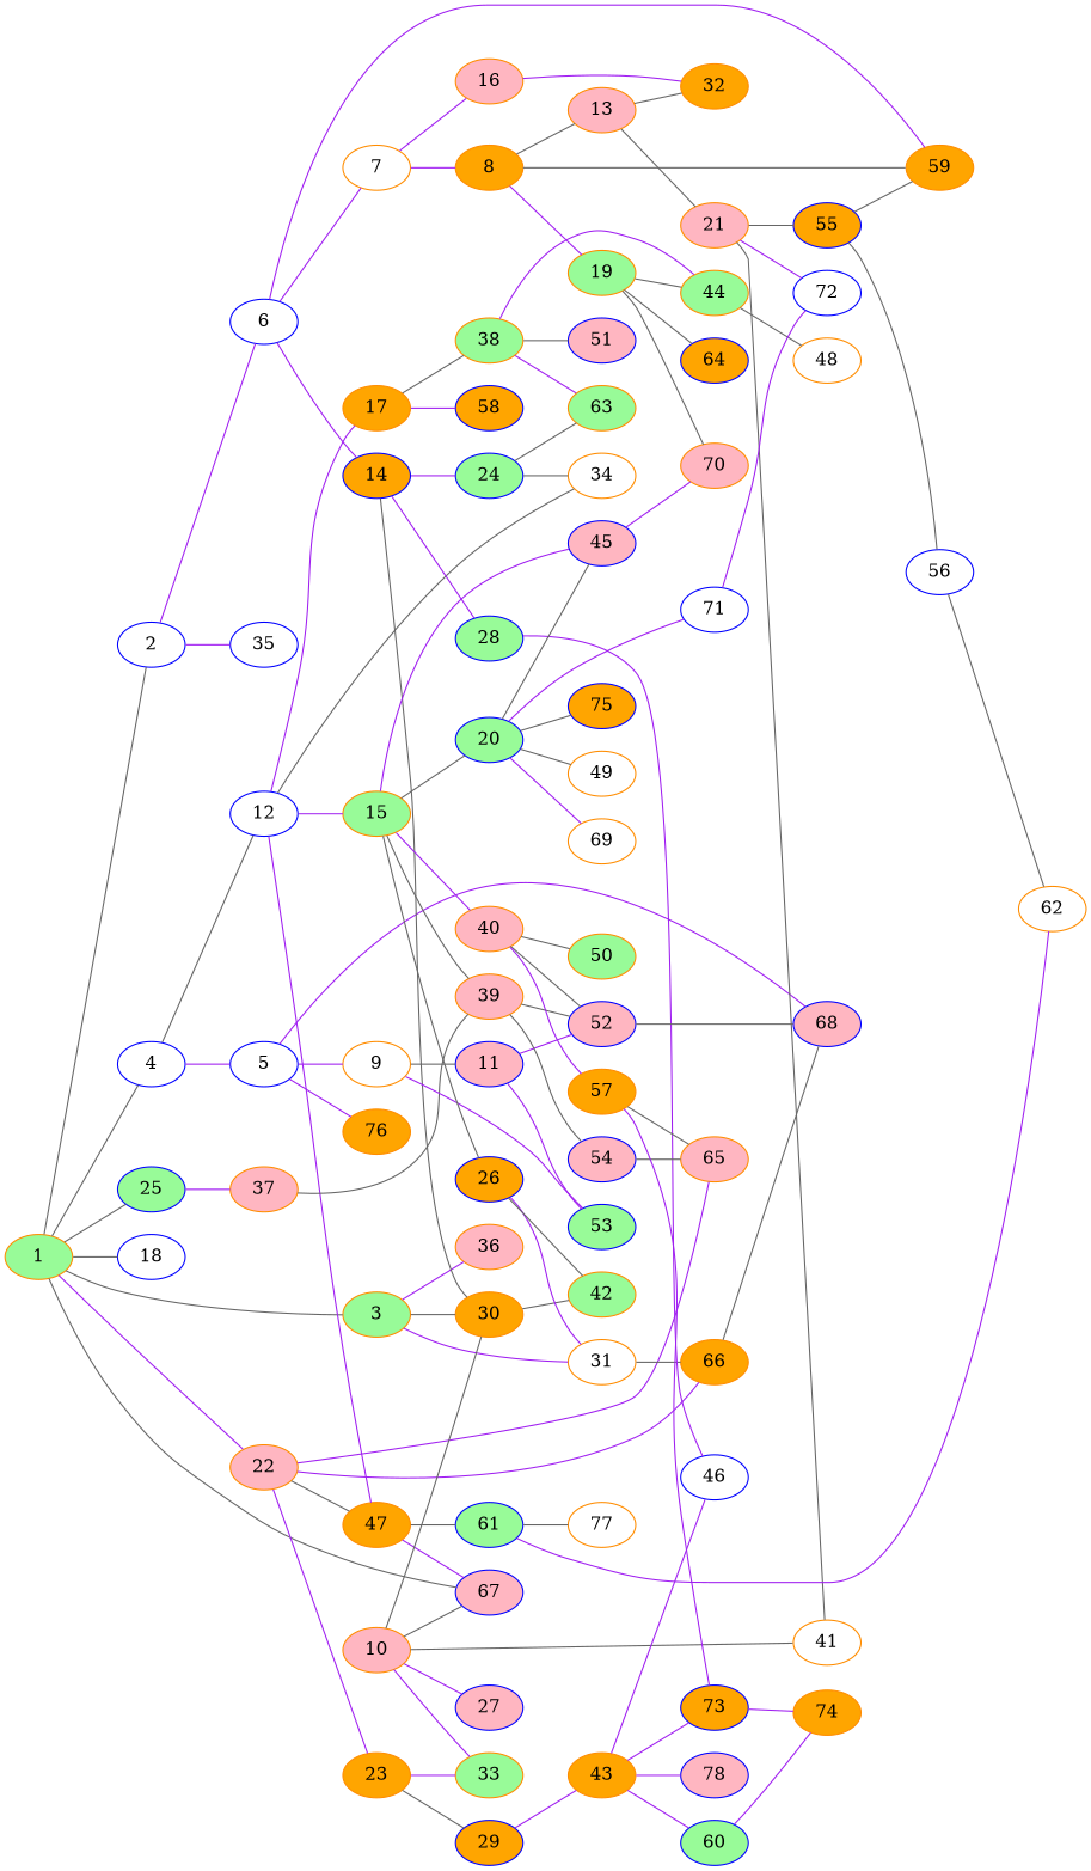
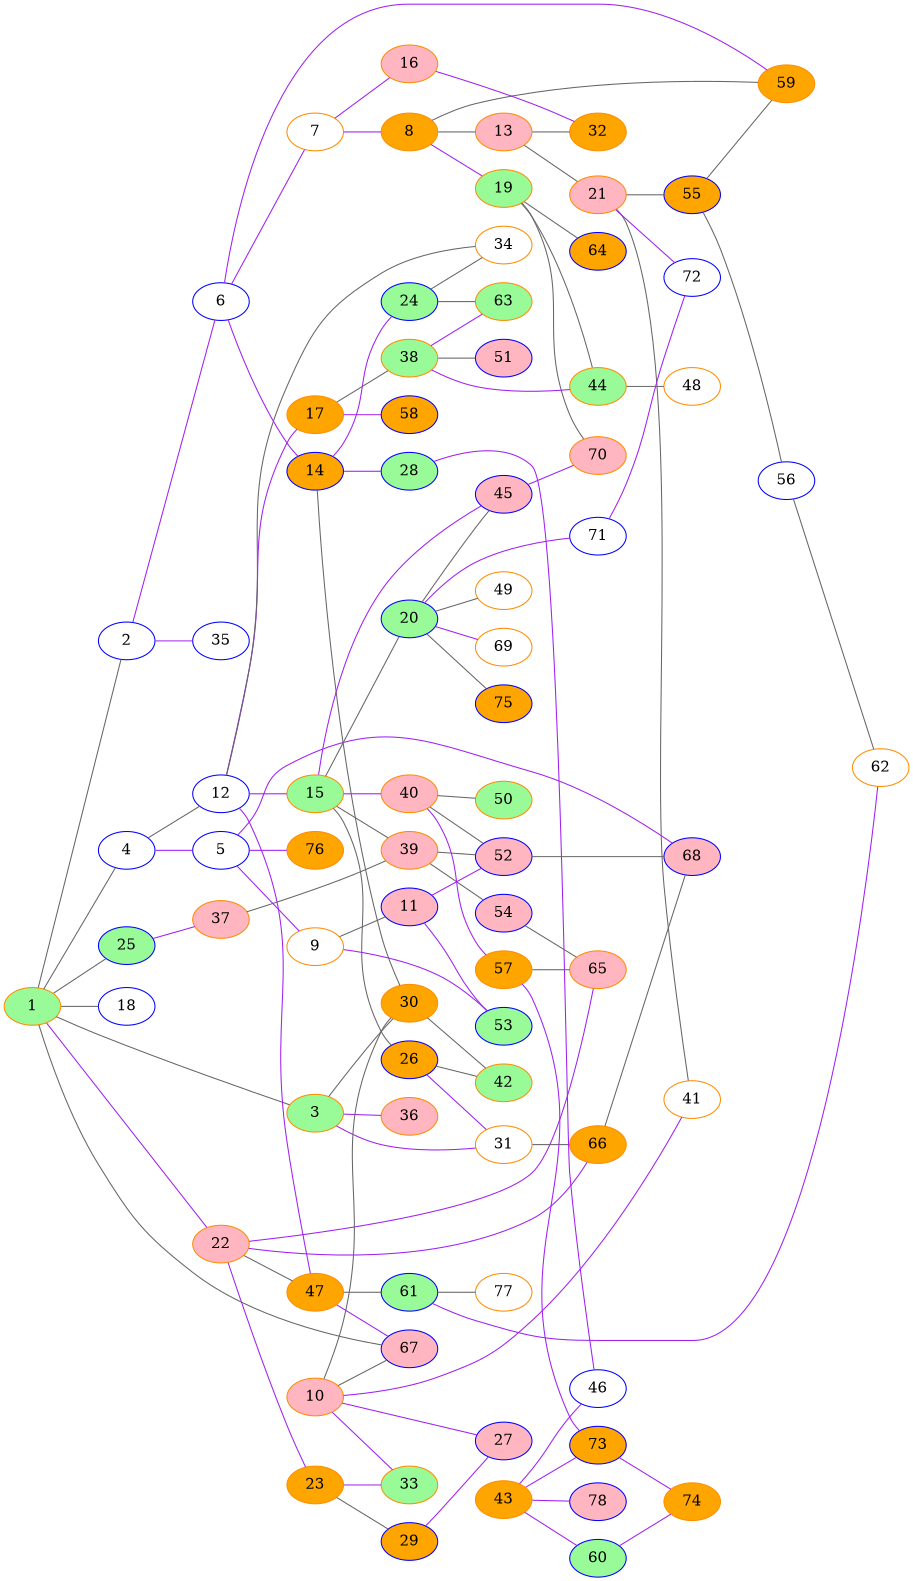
  graph {
    rankdir=LR
    node [color=darkorange fillcolor=white style=filled]
    edge [color=purple]
    1 [fillcolor=palegreen]
    2 [color=blue]
    3 [fillcolor=palegreen]
    4 [color=blue]
    18 [color=blue]
    22 [fillcolor=lightpink]
    25 [color=blue fillcolor=palegreen]
    67 [color=blue fillcolor=lightpink]
    6 [color=blue]
    35 [color=blue]
    30 [fillcolor=orange]
    31
    36 [fillcolor=lightpink]
    5 [color=blue]
    12 [color=blue]
    47 [fillcolor=orange]
    23 [fillcolor=orange]
    65 [fillcolor=lightpink]
    66 [fillcolor=orange]
    37 [fillcolor=lightpink]
    7
    14 [color=blue fillcolor=orange]
    59 [fillcolor=orange]
    42 [fillcolor=palegreen]
    9
    68 [color=blue fillcolor=lightpink]
    76 [fillcolor=orange]
    15 [fillcolor=palegreen]
    17 [fillcolor=orange]
    34
    11 [color=blue fillcolor=lightpink]
    53 [color=blue fillcolor=palegreen]
    8 [fillcolor=orange]
    16 [fillcolor=lightpink]
    24 [color=blue fillcolor=palegreen]
    28 [color=blue fillcolor=palegreen]
    13 [fillcolor=lightpink]
    19 [fillcolor=palegreen]
    32 [fillcolor=orange]
    21 [fillcolor=lightpink]
    44 [fillcolor=palegreen]
    64 [color=blue fillcolor=orange]
    70 [fillcolor=lightpink]
    10 [fillcolor=lightpink]
    27 [color=blue fillcolor=lightpink]
    33 [fillcolor=palegreen]
    41
    52 [color=blue fillcolor=lightpink]
    20 [color=blue fillcolor=palegreen]
    26 [color=blue fillcolor=orange]
    39 [fillcolor=lightpink]
    40 [fillcolor=lightpink]
    45 [color=blue fillcolor=lightpink]
    38 [fillcolor=palegreen]
    58 [color=blue fillcolor=orange]
    61 [color=blue fillcolor=palegreen]
    55 [color=blue fillcolor=orange]
    72 [color=blue]
    63 [fillcolor=palegreen]
    46 [color=blue]
    49
    69
    71 [color=blue]
    75 [color=blue fillcolor=orange]
    54 [color=blue fillcolor=lightpink]
    50 [fillcolor=palegreen]
    57 [fillcolor=orange]
    51 [color=blue fillcolor=lightpink]
    29 [color=blue fillcolor=orange]
    48
    56 [color=blue]
    43 [fillcolor=orange]
    60 [color=blue fillcolor=palegreen]
    73 [color=blue fillcolor=orange]
    78 [color=blue fillcolor=lightpink]
    74 [fillcolor=orange]
    62
    77
    1 -- 2 [color=gray40]
    1 -- 3 [color=gray40]
    1 -- 4 [color=gray40]
    1 -- 18 [color=gray40]
    1 -- 22
    1 -- 25 [color=gray40]
    1 -- 67 [color=gray40]
    2 -- 6
    2 -- 35
    3 -- 30 [color=gray40]
    3 -- 31
    3 -- 36
    4 -- 5
    4 -- 12 [color=gray40]
    22 -- 47 [color=gray40]
    22 -- 23
    22 -- 65
    22 -- 66
    25 -- 37
    6 -- 7
    6 -- 14
    6 -- 59
    30 -- 42 [color=gray40]
    31 -- 66 [color=gray40]
    5 -- 9
    5 -- 68
    5 -- 76
    12 -- 47
    12 -- 15
    12 -- 17
    12 -- 34 [color=gray40]
    47 -- 67
    47 -- 61 [color=gray40]
    23 -- 33
    23 -- 29 [color=gray40]
    66 -- 68 [color=gray40]
    37 -- 39 [color=gray40]
    7 -- 8
    7 -- 16
    14 -- 30 [color=gray40]
    14 -- 24
    14 -- 28
    9 -- 11 [color=gray40]
    9 -- 53
    15 -- 20 [color=gray40]
    15 -- 26 [color=gray40]
    15 -- 39 [color=gray40]
    15 -- 40
    15 -- 45
    17 -- 38 [color=gray40]
    17 -- 58
    11 -- 53
    11 -- 52
    8 -- 59 [color=gray40]
    8 -- 13 [color=gray40]
    8 -- 19
    16 -- 32
    24 -- 34 [color=gray40]
    24 -- 63 [color=gray40]
    28 -- 46
    13 -- 32 [color=gray40]
    13 -- 21 [color=gray40]
    19 -- 44 [color=gray40]
    19 -- 64 [color=gray40]
    19 -- 70 [color=gray40]
    21 -- 41 [color=gray40]
    21 -- 55 [color=gray40]
    21 -- 72
    44 -- 48 [color=gray40]
    10 -- 67 [color=gray40]
    10 -- 30 [color=gray40]
    10 -- 27
    10 -- 33
-   10 -- 41 [color=gray40]
+   10 -- 41
    52 -- 68 [color=gray40]
    20 -- 45 [color=gray40]
    20 -- 49 [color=gray40]
    20 -- 69
    20 -- 71
    20 -- 75 [color=gray40]
    26 -- 31
    26 -- 42 [color=gray40]
    39 -- 52 [color=gray40]
    39 -- 54 [color=gray40]
    40 -- 52 [color=gray40]
    40 -- 50 [color=gray40]
    40 -- 57
    45 -- 70
    38 -- 44
    38 -- 63
    38 -- 51 [color=gray40]
    61 -- 62
    61 -- 77 [color=gray40]
    55 -- 59 [color=gray40]
    55 -- 56 [color=gray40]
    71 -- 72
    54 -- 65 [color=gray40]
    57 -- 65 [color=gray40]
    57 -- 73
-   29 -- 43
+   29 -- 27
    56 -- 62 [color=gray40]
    43 -- 46
    43 -- 60
    43 -- 73
    43 -- 78
    60 -- 74
    73 -- 74
  }
